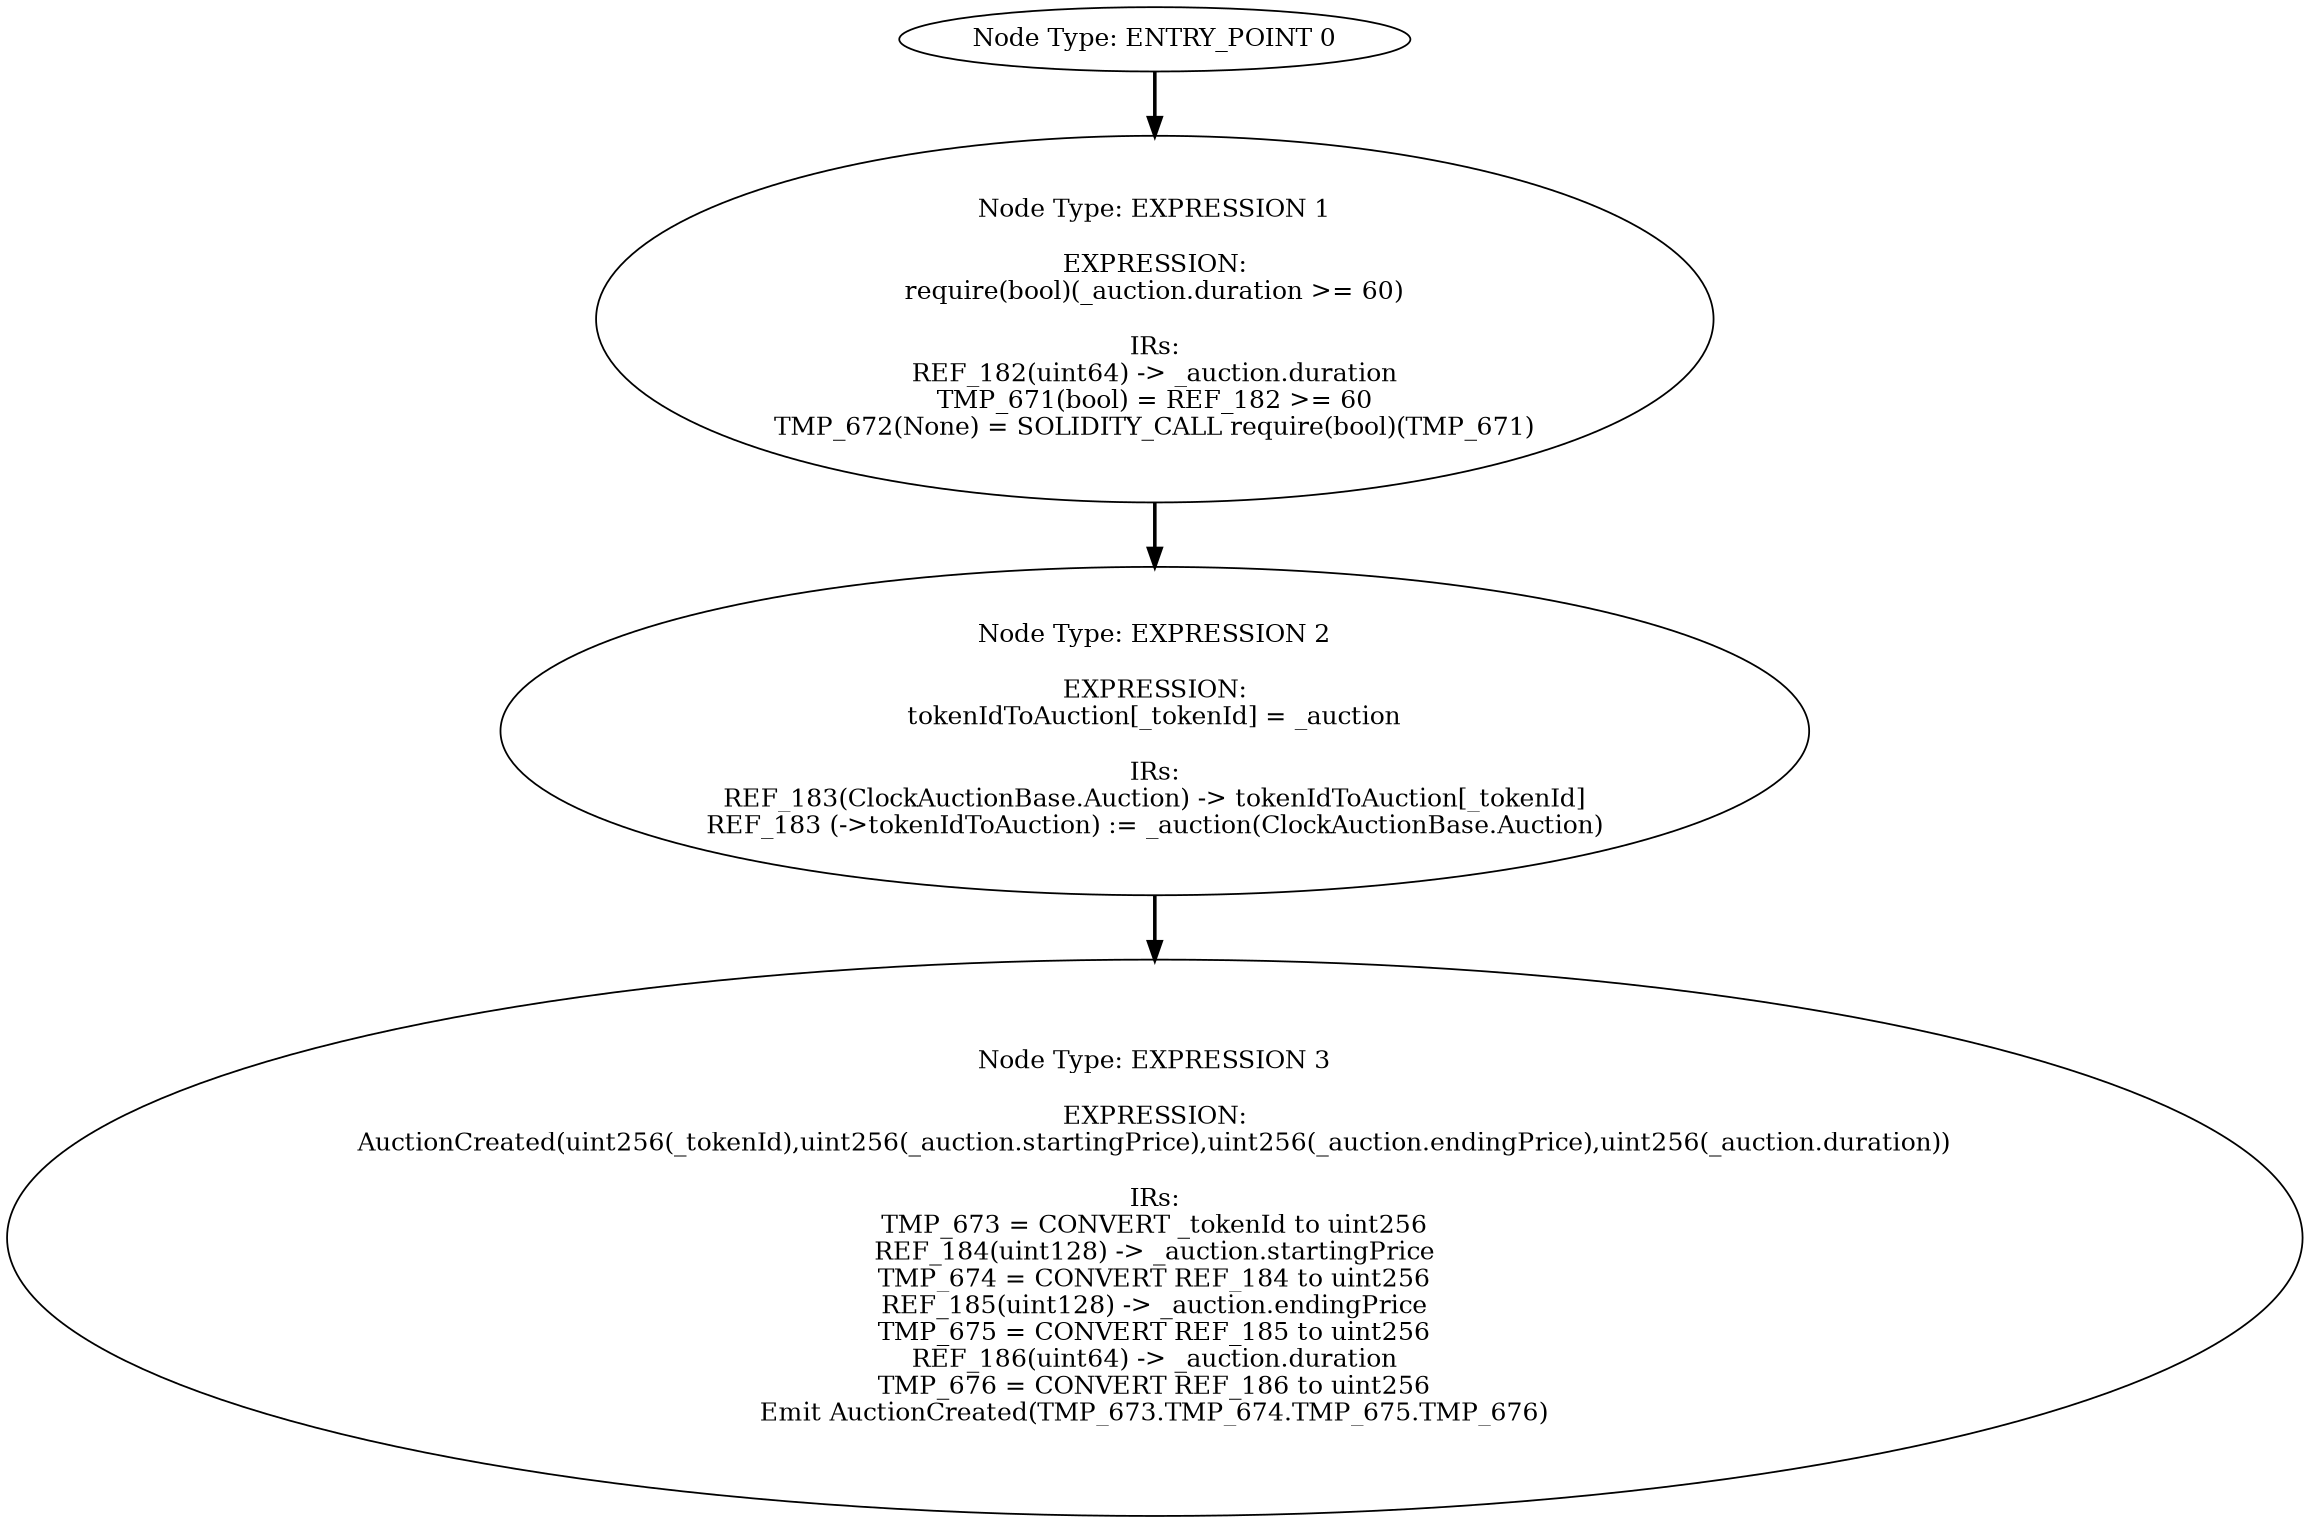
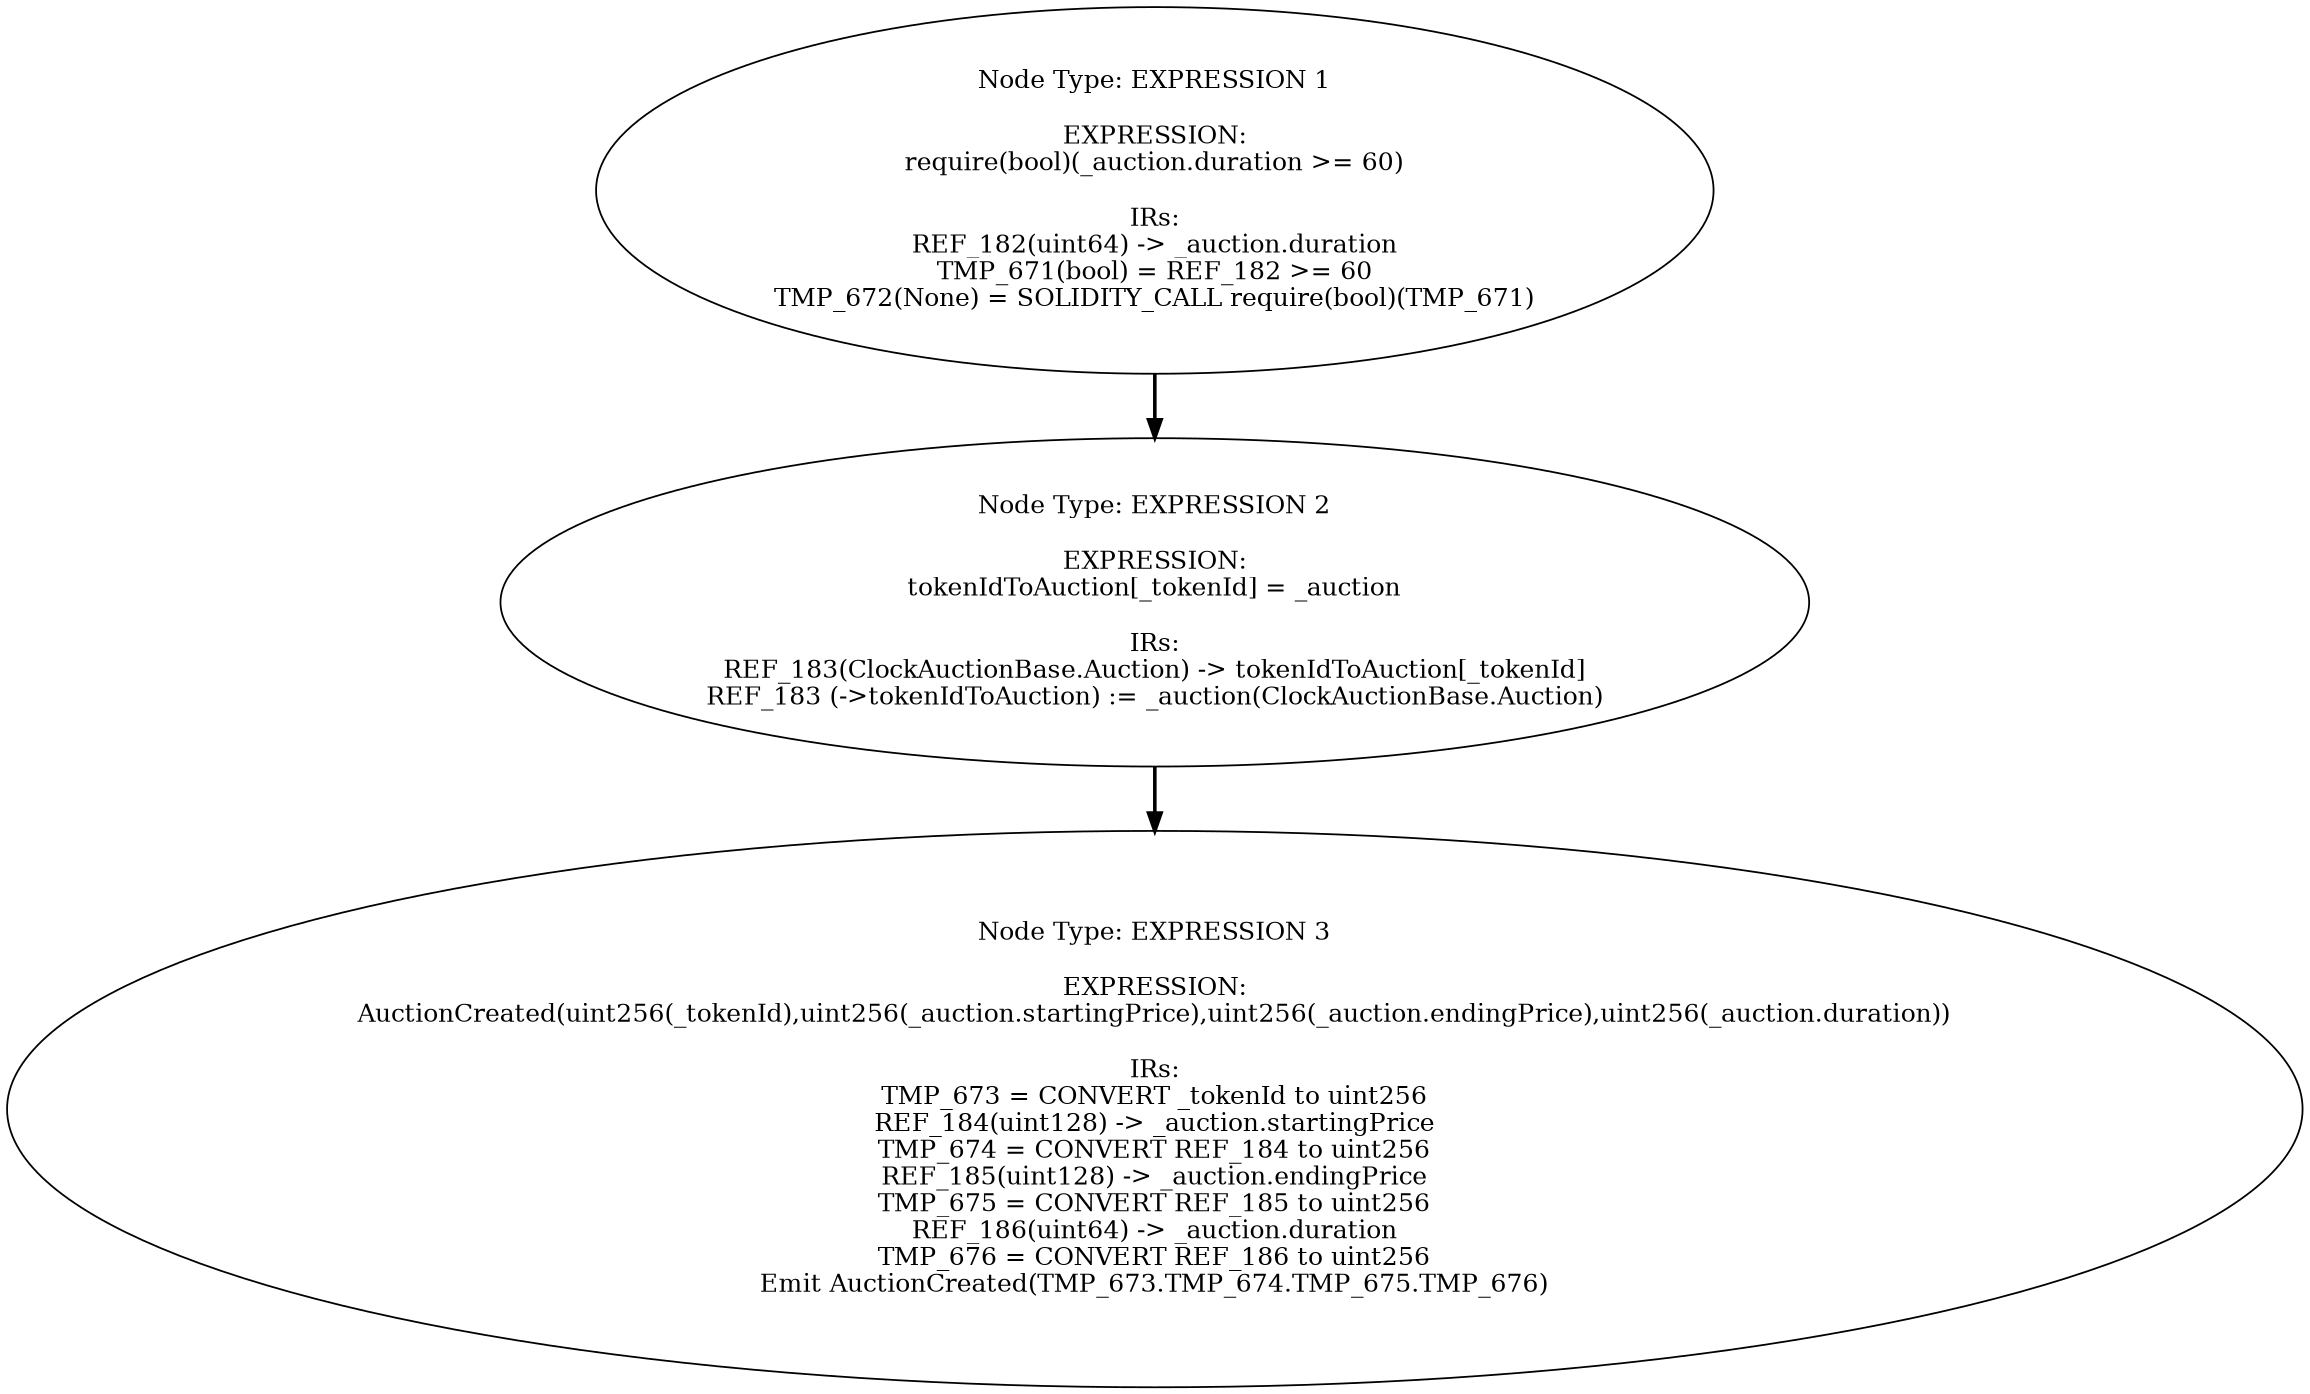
  digraph {
    edge [style=bold]
-   n1 [label="Node Type: ENTRY_POINT 0\n"]
    n2 [label="Node Type: EXPRESSION 1\n\nEXPRESSION:\nrequire(bool)(_auction.duration >= 60)\n\nIRs:\nREF_182(uint64) -> _auction.duration\nTMP_671(bool) = REF_182 >= 60\nTMP_672(None) = SOLIDITY_CALL require(bool)(TMP_671)"]
    n3 [label="Node Type: EXPRESSION 2\n\nEXPRESSION:\ntokenIdToAuction[_tokenId] = _auction\n\nIRs:\nREF_183(ClockAuctionBase.Auction) -> tokenIdToAuction[_tokenId]\nREF_183 (->tokenIdToAuction) := _auction(ClockAuctionBase.Auction)"]
    n4 [label="Node Type: EXPRESSION 3\n\nEXPRESSION:\nAuctionCreated(uint256(_tokenId),uint256(_auction.startingPrice),uint256(_auction.endingPrice),uint256(_auction.duration))\n\nIRs:\nTMP_673 = CONVERT _tokenId to uint256\nREF_184(uint128) -> _auction.startingPrice\nTMP_674 = CONVERT REF_184 to uint256\nREF_185(uint128) -> _auction.endingPrice\nTMP_675 = CONVERT REF_185 to uint256\nREF_186(uint64) -> _auction.duration\nTMP_676 = CONVERT REF_186 to uint256\nEmit AuctionCreated(TMP_673.TMP_674.TMP_675.TMP_676)"]
-   n1 -> n2
    n2 -> n3
    n3 -> n4
  }
